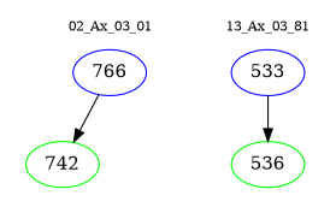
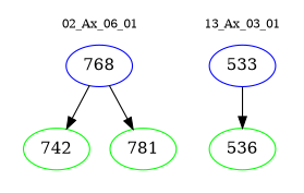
  digraph {
    node [color=green]
    edge [color=black]
-   n1 [color=blue label=766]
+   n1 [color=blue label=768]
    n2 [label=742]
+   n3 [label=781]
    n4 [color=blue label=533]
    n5 [label=536]
    subgraph cluster_1 {
      color=white
      fontsize=10
-     label="02_Ax_03_01"
+     label="02_Ax_06_01"
      n1
      n2
+     n3
    }
    subgraph cluster_2 {
      color=white
      fontsize=10
-     label="13_Ax_03_81"
+     label="13_Ax_03_01"
      n4
      n5
    }
    n1 -> n2
+   n1 -> n3
    n4 -> n5
  }
